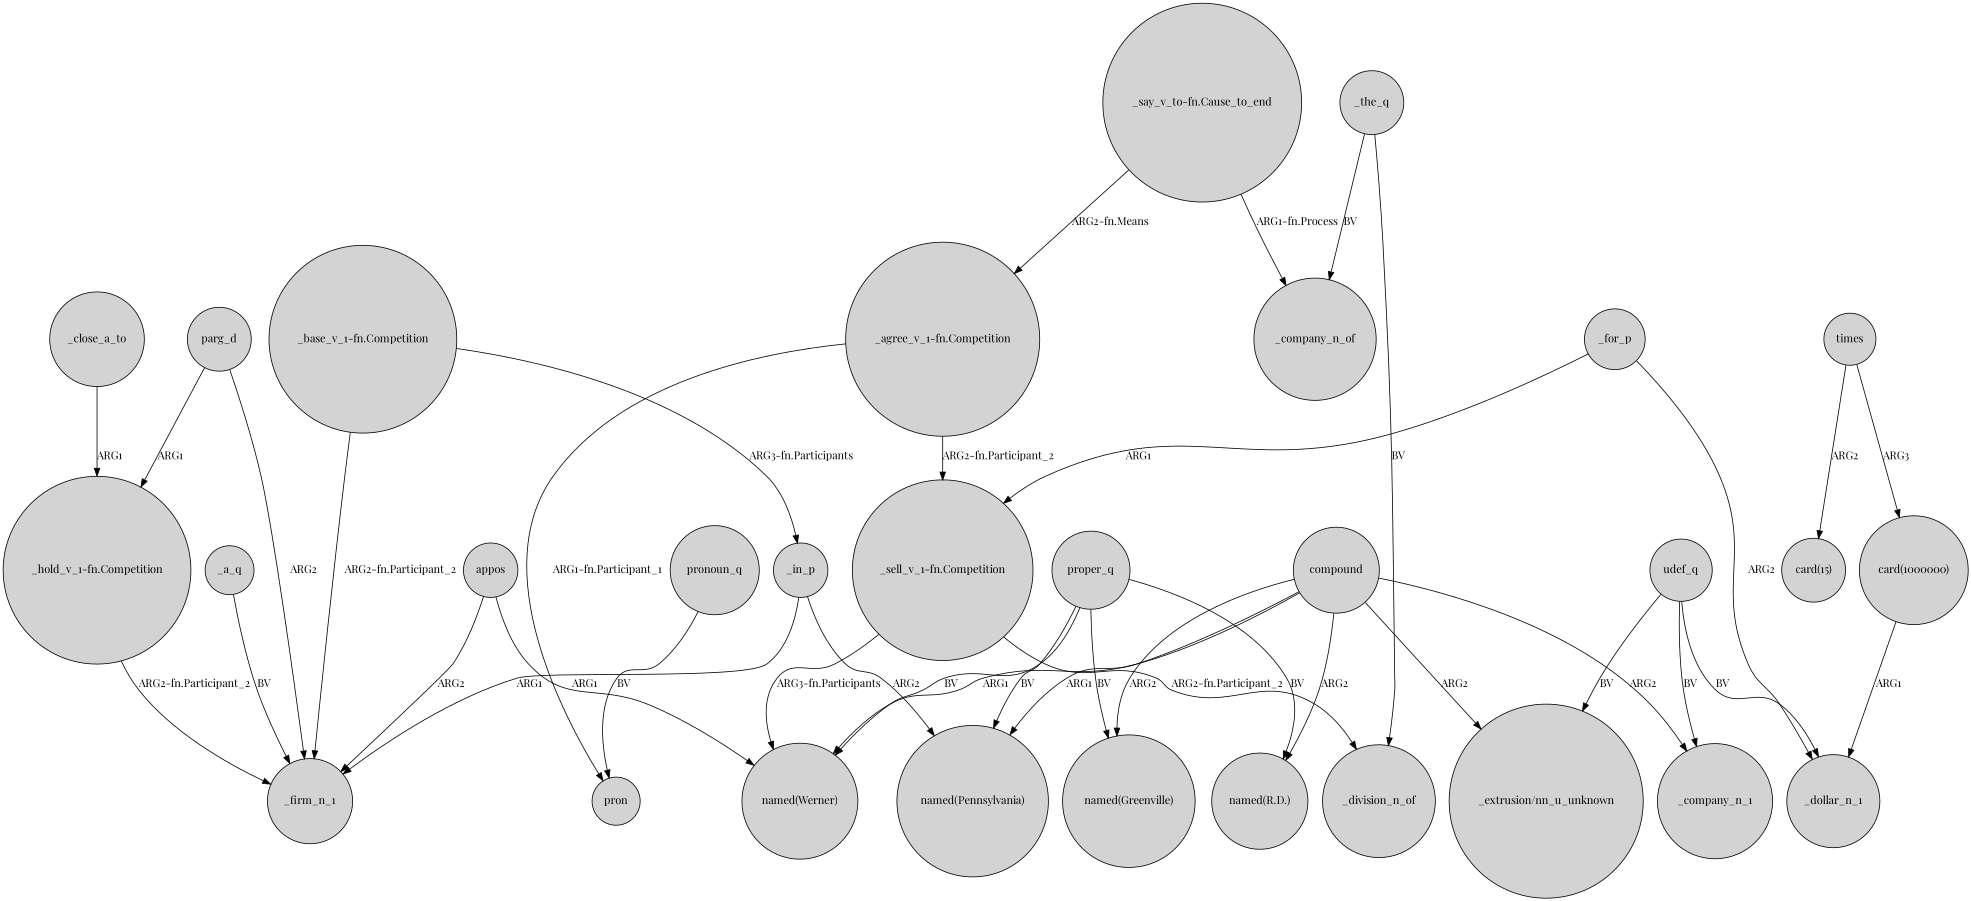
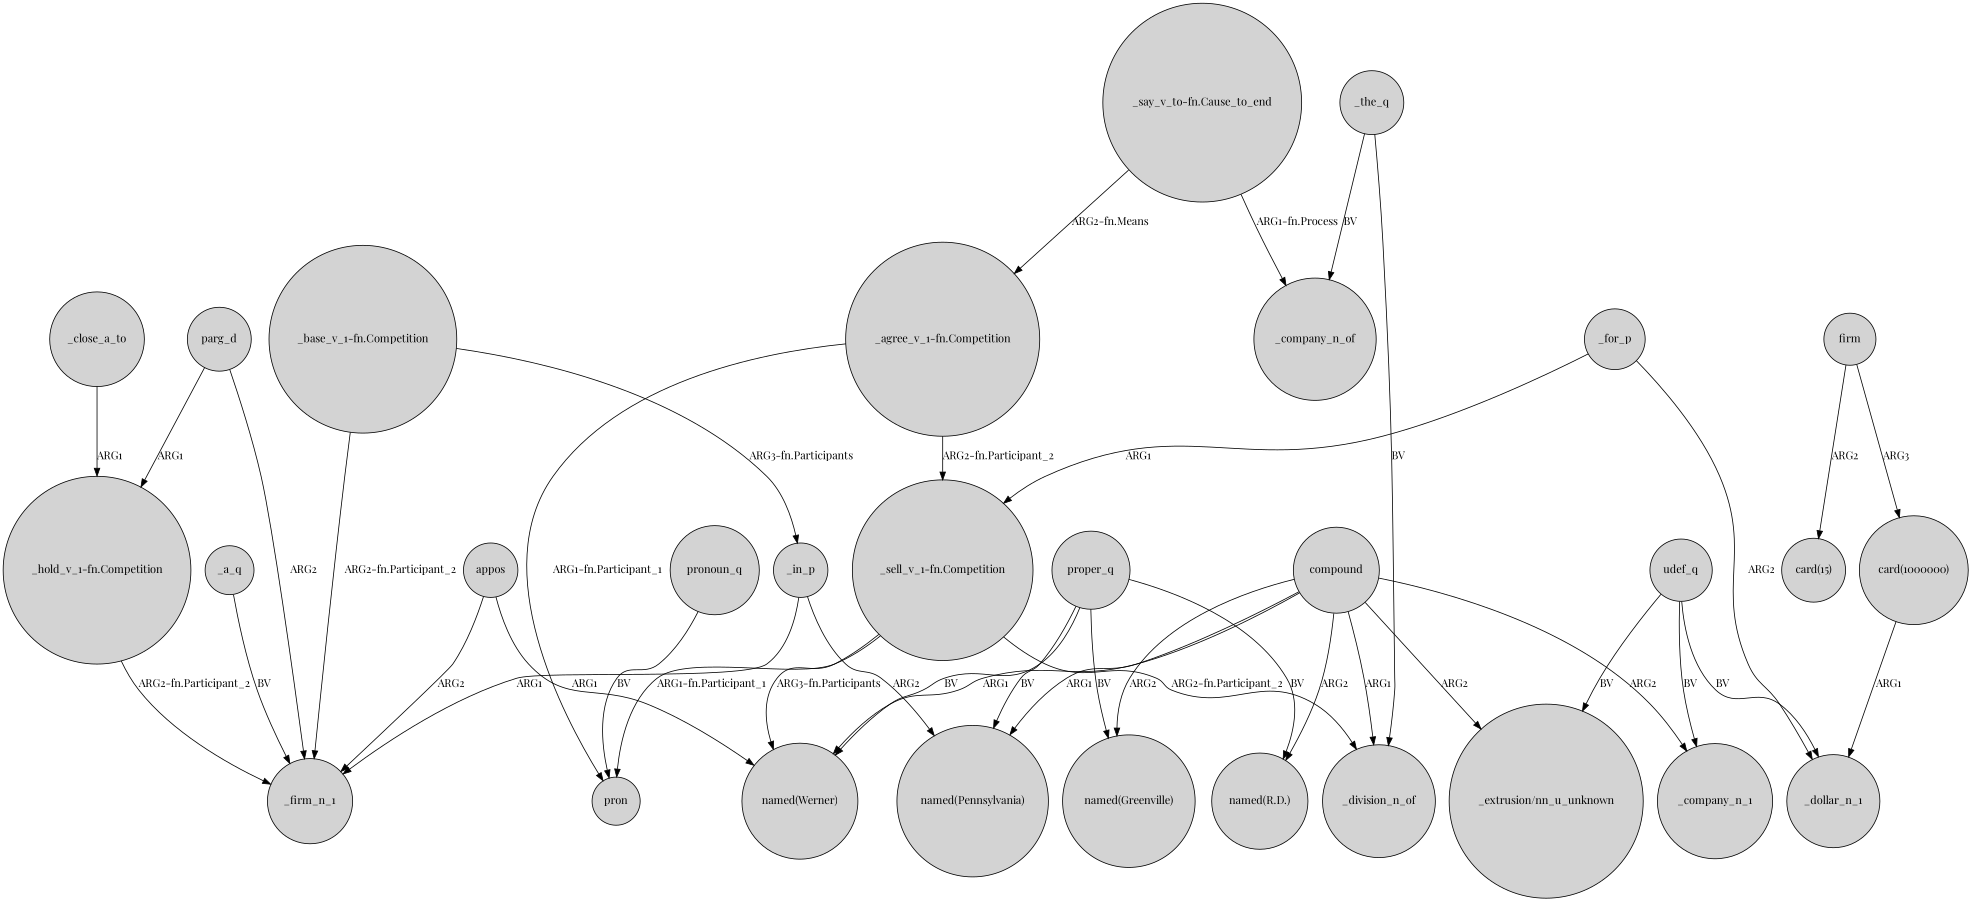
  digraph {
    fontname="Playfair Display"
    node [fontname="Playfair Display" shape=circle style=filled]
    edge [fontname="Playfair Display"]
    "_base_v_1-fn.Competition"
    _in_p
    _firm_n_1
    "named(Pennsylvania)"
    parg_d
    "_hold_v_1-fn.Competition"
    _the_q
    _division_n_of
    _company_n_of
    "_agree_v_1-fn.Competition"
    pron
    "_sell_v_1-fn.Competition"
    "named(Werner)"
    compound
    _company_n_1
    "named(Greenville)"
    "named(R.D.)"
    "_extrusion/nn_u_unknown"
    udef_q
    _dollar_n_1
    appos
-   times
+   times [label=firm]
    "card(1000000)"
    "card(15)"
    proper_q
    pronoun_q
    _for_p
    "_say_v_to-fn.Cause_to_end"
    _a_q
    _close_a_to
    "_base_v_1-fn.Competition" -> _in_p [label="ARG3-fn.Participants"]
    "_base_v_1-fn.Competition" -> _firm_n_1 [label="ARG2-fn.Participant_2"]
    _in_p -> _firm_n_1 [label=ARG1]
    _in_p -> "named(Pennsylvania)" [label=ARG2]
    parg_d -> _firm_n_1 [label=ARG2]
    parg_d -> "_hold_v_1-fn.Competition" [label=ARG1]
    "_hold_v_1-fn.Competition" -> _firm_n_1 [label="ARG2-fn.Participant_2"]
    _the_q -> _division_n_of [label=BV]
    _the_q -> _company_n_of [label=BV]
    "_agree_v_1-fn.Competition" -> pron [label="ARG1-fn.Participant_1"]
    "_agree_v_1-fn.Competition" -> "_sell_v_1-fn.Competition" [label="ARG2-fn.Participant_2"]
    "_sell_v_1-fn.Competition" -> _division_n_of [label="ARG2-fn.Participant_2"]
+   "_sell_v_1-fn.Competition" -> pron [label="ARG1-fn.Participant_1"]
    "_sell_v_1-fn.Competition" -> "named(Werner)" [label="ARG3-fn.Participants"]
    compound -> "named(Pennsylvania)" [label=ARG1]
+   compound -> _division_n_of [label=ARG1]
    compound -> "named(Werner)" [label=ARG1]
    compound -> _company_n_1 [label=ARG2]
    compound -> "named(Greenville)" [label=ARG2]
    compound -> "named(R.D.)" [label=ARG2]
    compound -> "_extrusion/nn_u_unknown" [label=ARG2]
    udef_q -> _company_n_1 [label=BV]
    udef_q -> "_extrusion/nn_u_unknown" [label=BV]
    udef_q -> _dollar_n_1 [label=BV]
    appos -> _firm_n_1 [label=ARG2]
    appos -> "named(Werner)" [label=ARG1]
    times -> "card(1000000)" [label=ARG3]
    times -> "card(15)" [label=ARG2]
    "card(1000000)" -> _dollar_n_1 [label=ARG1]
    proper_q -> "named(Pennsylvania)" [label=BV]
    proper_q -> "named(Werner)" [label=BV]
    proper_q -> "named(Greenville)" [label=BV]
    proper_q -> "named(R.D.)" [label=BV]
    pronoun_q -> pron [label=BV]
    _for_p -> "_sell_v_1-fn.Competition" [label=ARG1]
    _for_p -> _dollar_n_1 [label=ARG2]
    "_say_v_to-fn.Cause_to_end" -> _company_n_of [label="ARG1-fn.Process"]
    "_say_v_to-fn.Cause_to_end" -> "_agree_v_1-fn.Competition" [label="ARG2-fn.Means"]
    _a_q -> _firm_n_1 [label=BV]
    _close_a_to -> "_hold_v_1-fn.Competition" [label=ARG1]
  }
